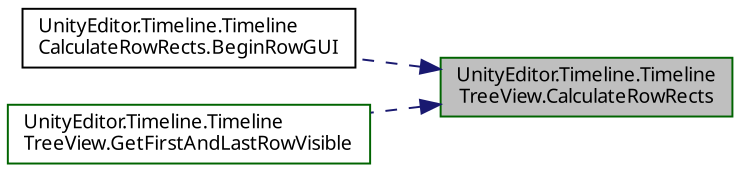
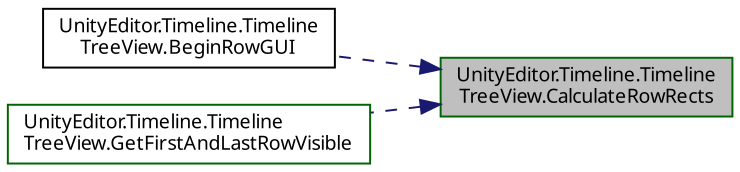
  digraph {
    rankdir=RL
    fontname="Noto Sans"
    node [color=darkgreen fillcolor=white fontname="Noto Sans" fontsize=10 shape=record style=filled]
    edge [color=midnightblue dir=back fontname="Noto Sans" fontsize=10 labelfontname=Helvetica labelfontsize=10 style=dashed]
    n1 [fillcolor=grey75 fontcolor=black height=0.2 label="UnityEditor.Timeline.Timeline\lTreeView.CalculateRowRects" width=0.4]
-   n2 [color=black height=0.2 label="UnityEditor.Timeline.Timeline\lCalculateRowRects.BeginRowGUI" width=0.4]
+   n2 [color=black height=0.2 label="UnityEditor.Timeline.Timeline\lTreeView.BeginRowGUI" width=0.4]
    n3 [height=0.2 label="UnityEditor.Timeline.Timeline\lTreeView.GetFirstAndLastRowVisible" width=0.4]
    n1 -> n2
    n1 -> n3
  }
